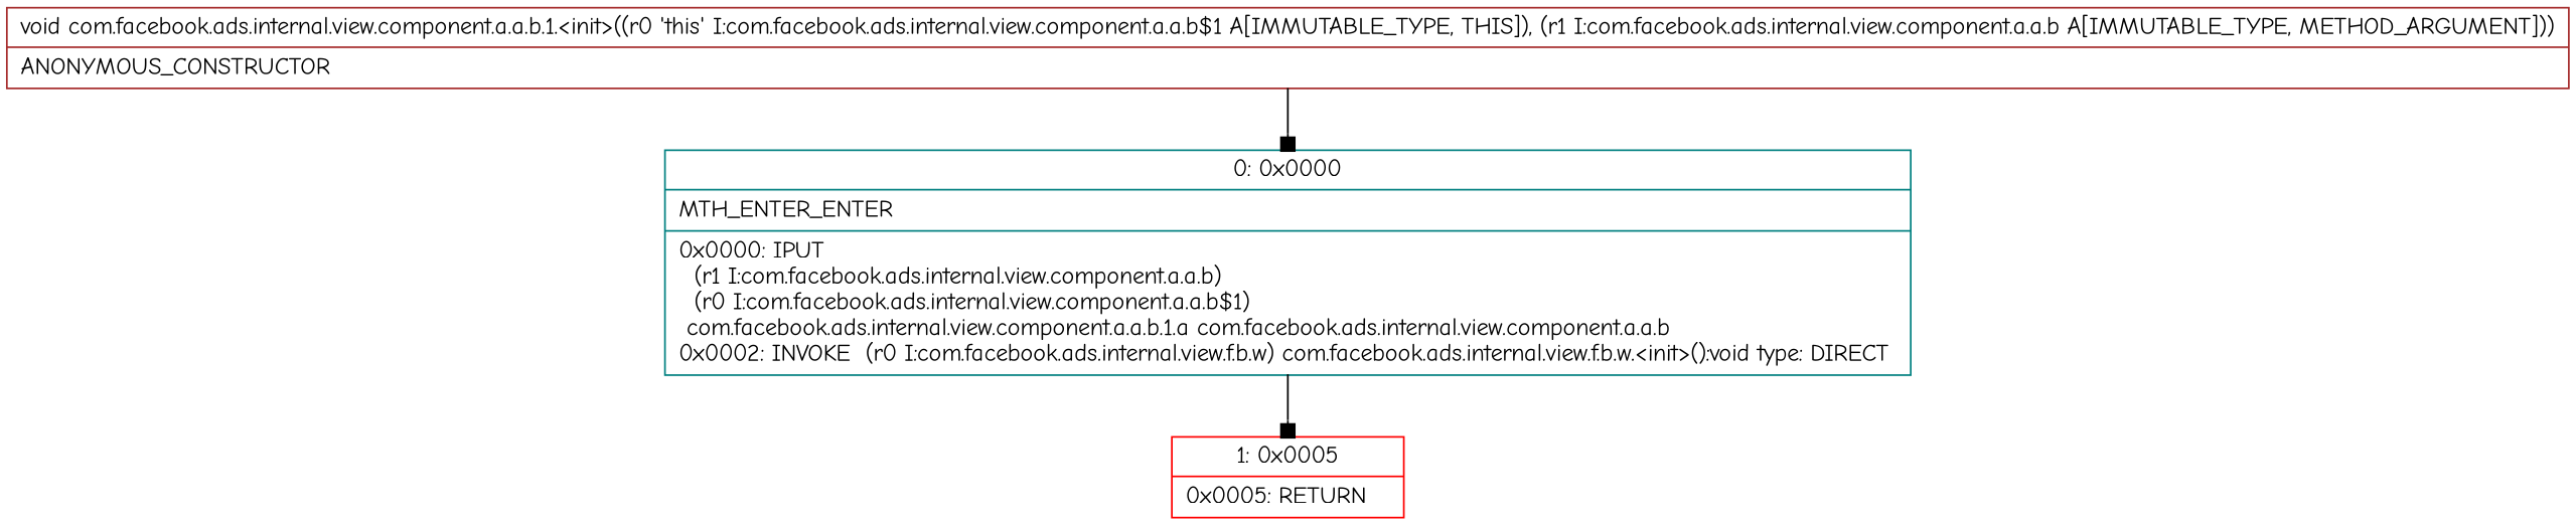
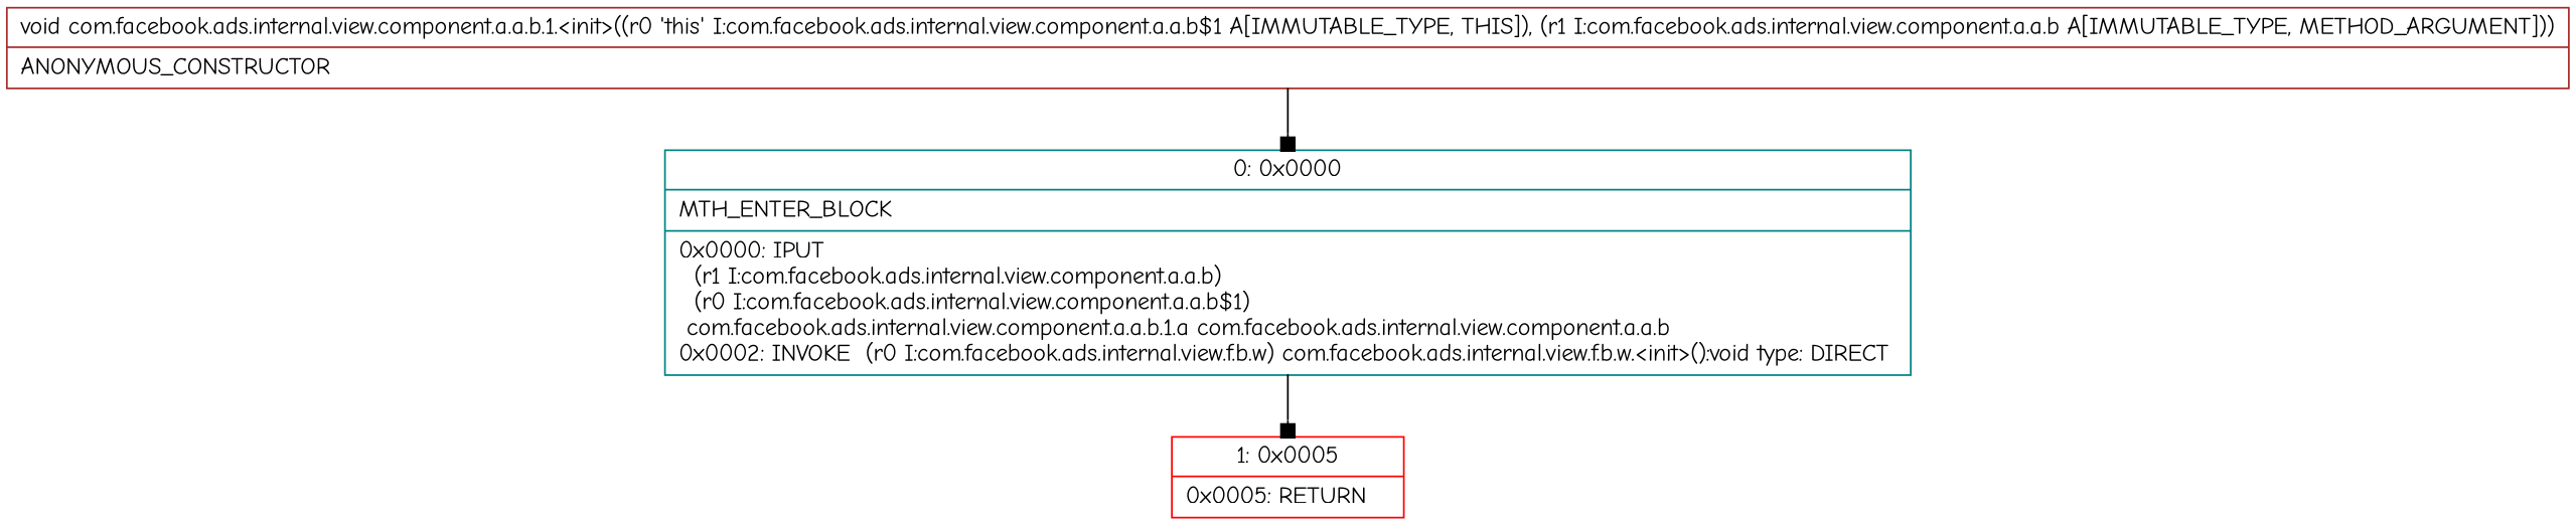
  digraph {
    fontname="Comic Neue"
    node [shape=record fontname="Comic Neue"]
    edge [style=solid arrowhead=box fontname="Comic Neue"]
-   n1 [label="{0\:\ 0x0000|MTH_ENTER_ENTER\l|0x0000: IPUT  \l  (r1 I:com.facebook.ads.internal.view.component.a.a.b)\l  (r0 I:com.facebook.ads.internal.view.component.a.a.b$1)\l com.facebook.ads.internal.view.component.a.a.b.1.a com.facebook.ads.internal.view.component.a.a.b \l0x0002: INVOKE  (r0 I:com.facebook.ads.internal.view.f.b.w) com.facebook.ads.internal.view.f.b.w.\<init\>():void type: DIRECT \l}" color=teal]
+   n1 [label="{0\:\ 0x0000|MTH_ENTER_BLOCK\l|0x0000: IPUT  \l  (r1 I:com.facebook.ads.internal.view.component.a.a.b)\l  (r0 I:com.facebook.ads.internal.view.component.a.a.b$1)\l com.facebook.ads.internal.view.component.a.a.b.1.a com.facebook.ads.internal.view.component.a.a.b \l0x0002: INVOKE  (r0 I:com.facebook.ads.internal.view.f.b.w) com.facebook.ads.internal.view.f.b.w.\<init\>():void type: DIRECT \l}" color=teal]
    n2 [label="{1\:\ 0x0005|0x0005: RETURN   \l}" color=red]
    n3 [label="{void com.facebook.ads.internal.view.component.a.a.b.1.\<init\>((r0 'this' I:com.facebook.ads.internal.view.component.a.a.b$1 A[IMMUTABLE_TYPE, THIS]), (r1 I:com.facebook.ads.internal.view.component.a.a.b A[IMMUTABLE_TYPE, METHOD_ARGUMENT]))  | ANONYMOUS_CONSTRUCTOR\l}" color=brown]
    n1 -> n2
    n3 -> n1
  }
